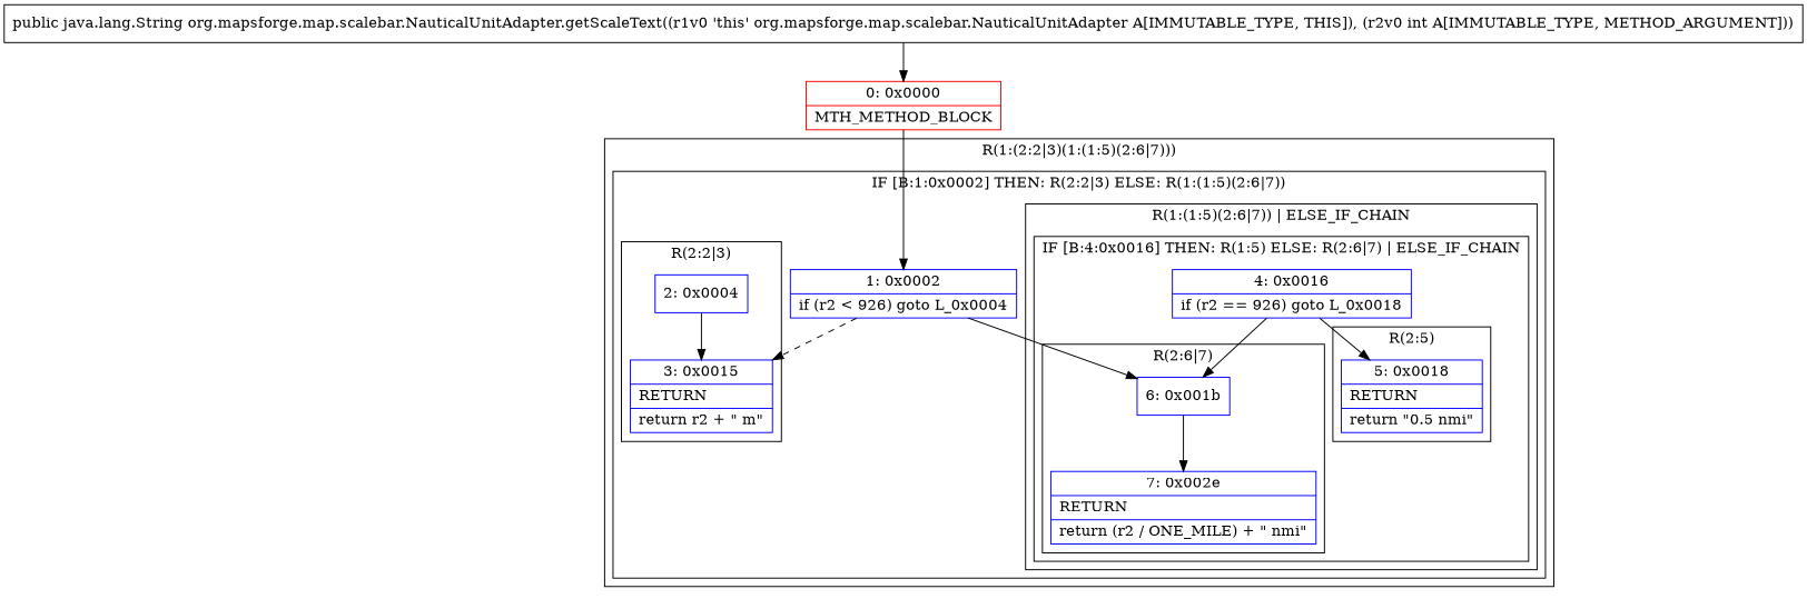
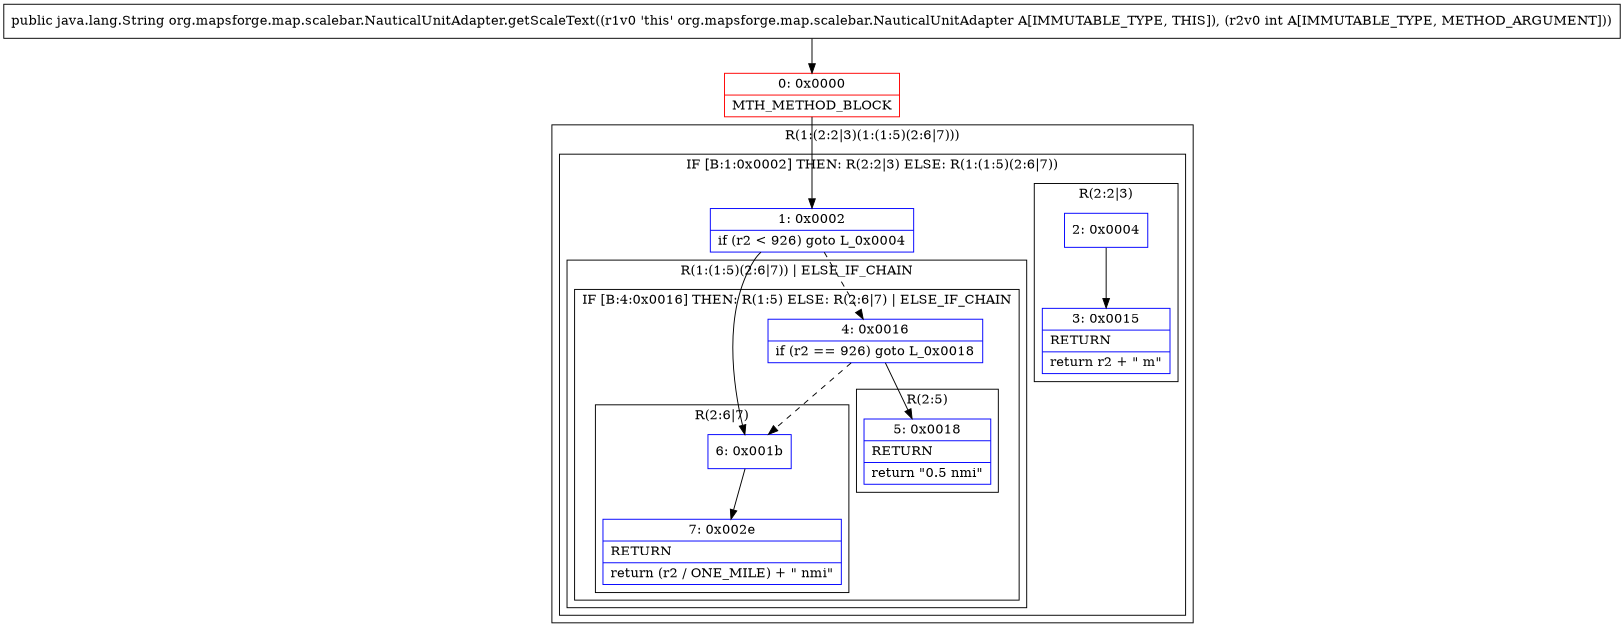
  digraph {
    node [color=blue shape=record]
    n1 [label="{2\:\ 0x0004}"]
    n2 [label="{3\:\ 0x0015|RETURN\l|return r2 + \" m\"\l}"]
    n3 [label="{5\:\ 0x0018|RETURN\l|return \"0.5 nmi\"\l}"]
    n4 [label="{6\:\ 0x001b}"]
    n5 [label="{7\:\ 0x002e|RETURN\l|return (r2 \/ ONE_MILE) + \" nmi\"\l}"]
    n6 [label="{4\:\ 0x0016|if (r2 == 926) goto L_0x0018\l}"]
    n7 [label="{1\:\ 0x0002|if (r2 \< 926) goto L_0x0004\l}"]
    n8 [color=red label="{0\:\ 0x0000|MTH_METHOD_BLOCK\l}"]
    n9 [label="{public java.lang.String org.mapsforge.map.scalebar.NauticalUnitAdapter.getScaleText((r1v0 'this' org.mapsforge.map.scalebar.NauticalUnitAdapter A[IMMUTABLE_TYPE, THIS]), (r2v0 int A[IMMUTABLE_TYPE, METHOD_ARGUMENT])) }" color=""]
    subgraph cluster_1 {
      label="R(1:(2:2|3)(1:(1:5)(2:6|7)))"
      subgraph cluster_2 {
        label="IF [B:1:0x0002] THEN: R(2:2|3) ELSE: R(1:(1:5)(2:6|7))"
        n7
        subgraph cluster_3 {
          label="R(2:2|3)"
          n1
          n2
        }
        subgraph cluster_4 {
          label="R(1:(1:5)(2:6|7)) | ELSE_IF_CHAIN\l"
          subgraph cluster_5 {
            label="IF [B:4:0x0016] THEN: R(1:5) ELSE: R(2:6|7) | ELSE_IF_CHAIN\l"
            n6
            subgraph cluster_6 {
              label="R(2:5)"
              n3
            }
            subgraph cluster_7 {
              label="R(2:6|7)"
              n4
              n5
            }
          }
        }
      }
    }
    n1 -> n2
    n4 -> n5
    n6 -> n3
-   n6 -> n4 [style=solid]
+   n6 -> n4 [style=dashed]
    n7 -> n4
-   n7 -> n2 [style=dashed]
+   n7 -> n6 [style=dashed]
    n8 -> n7
    n9 -> n8
  }
